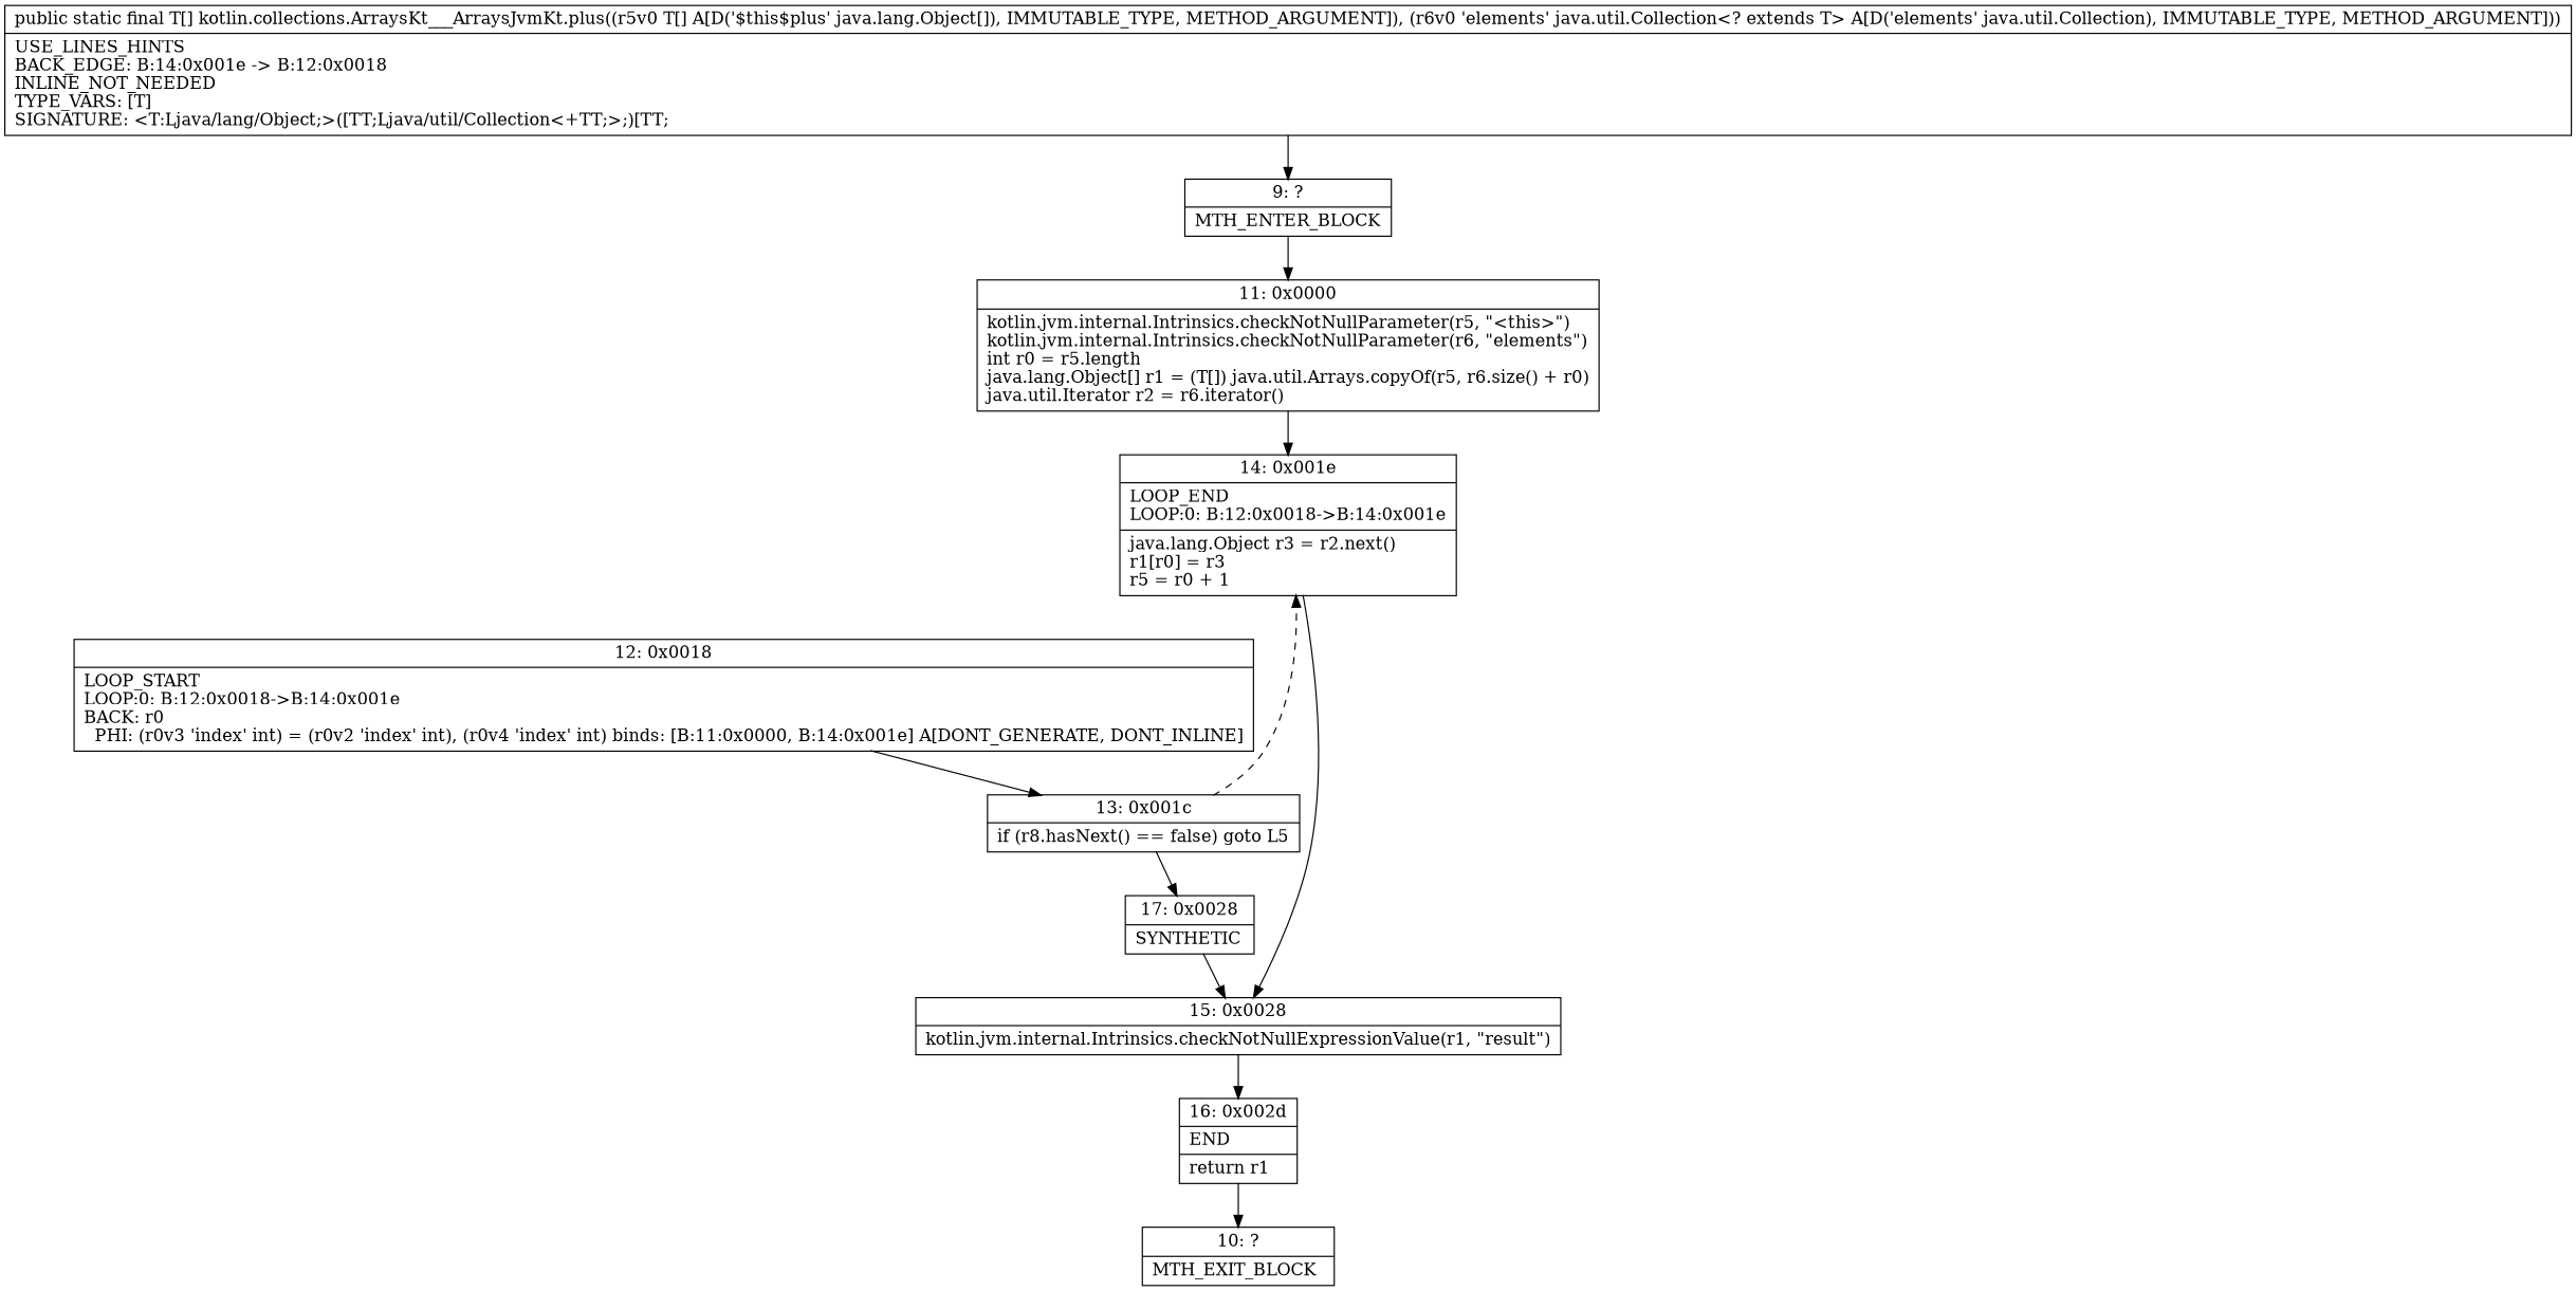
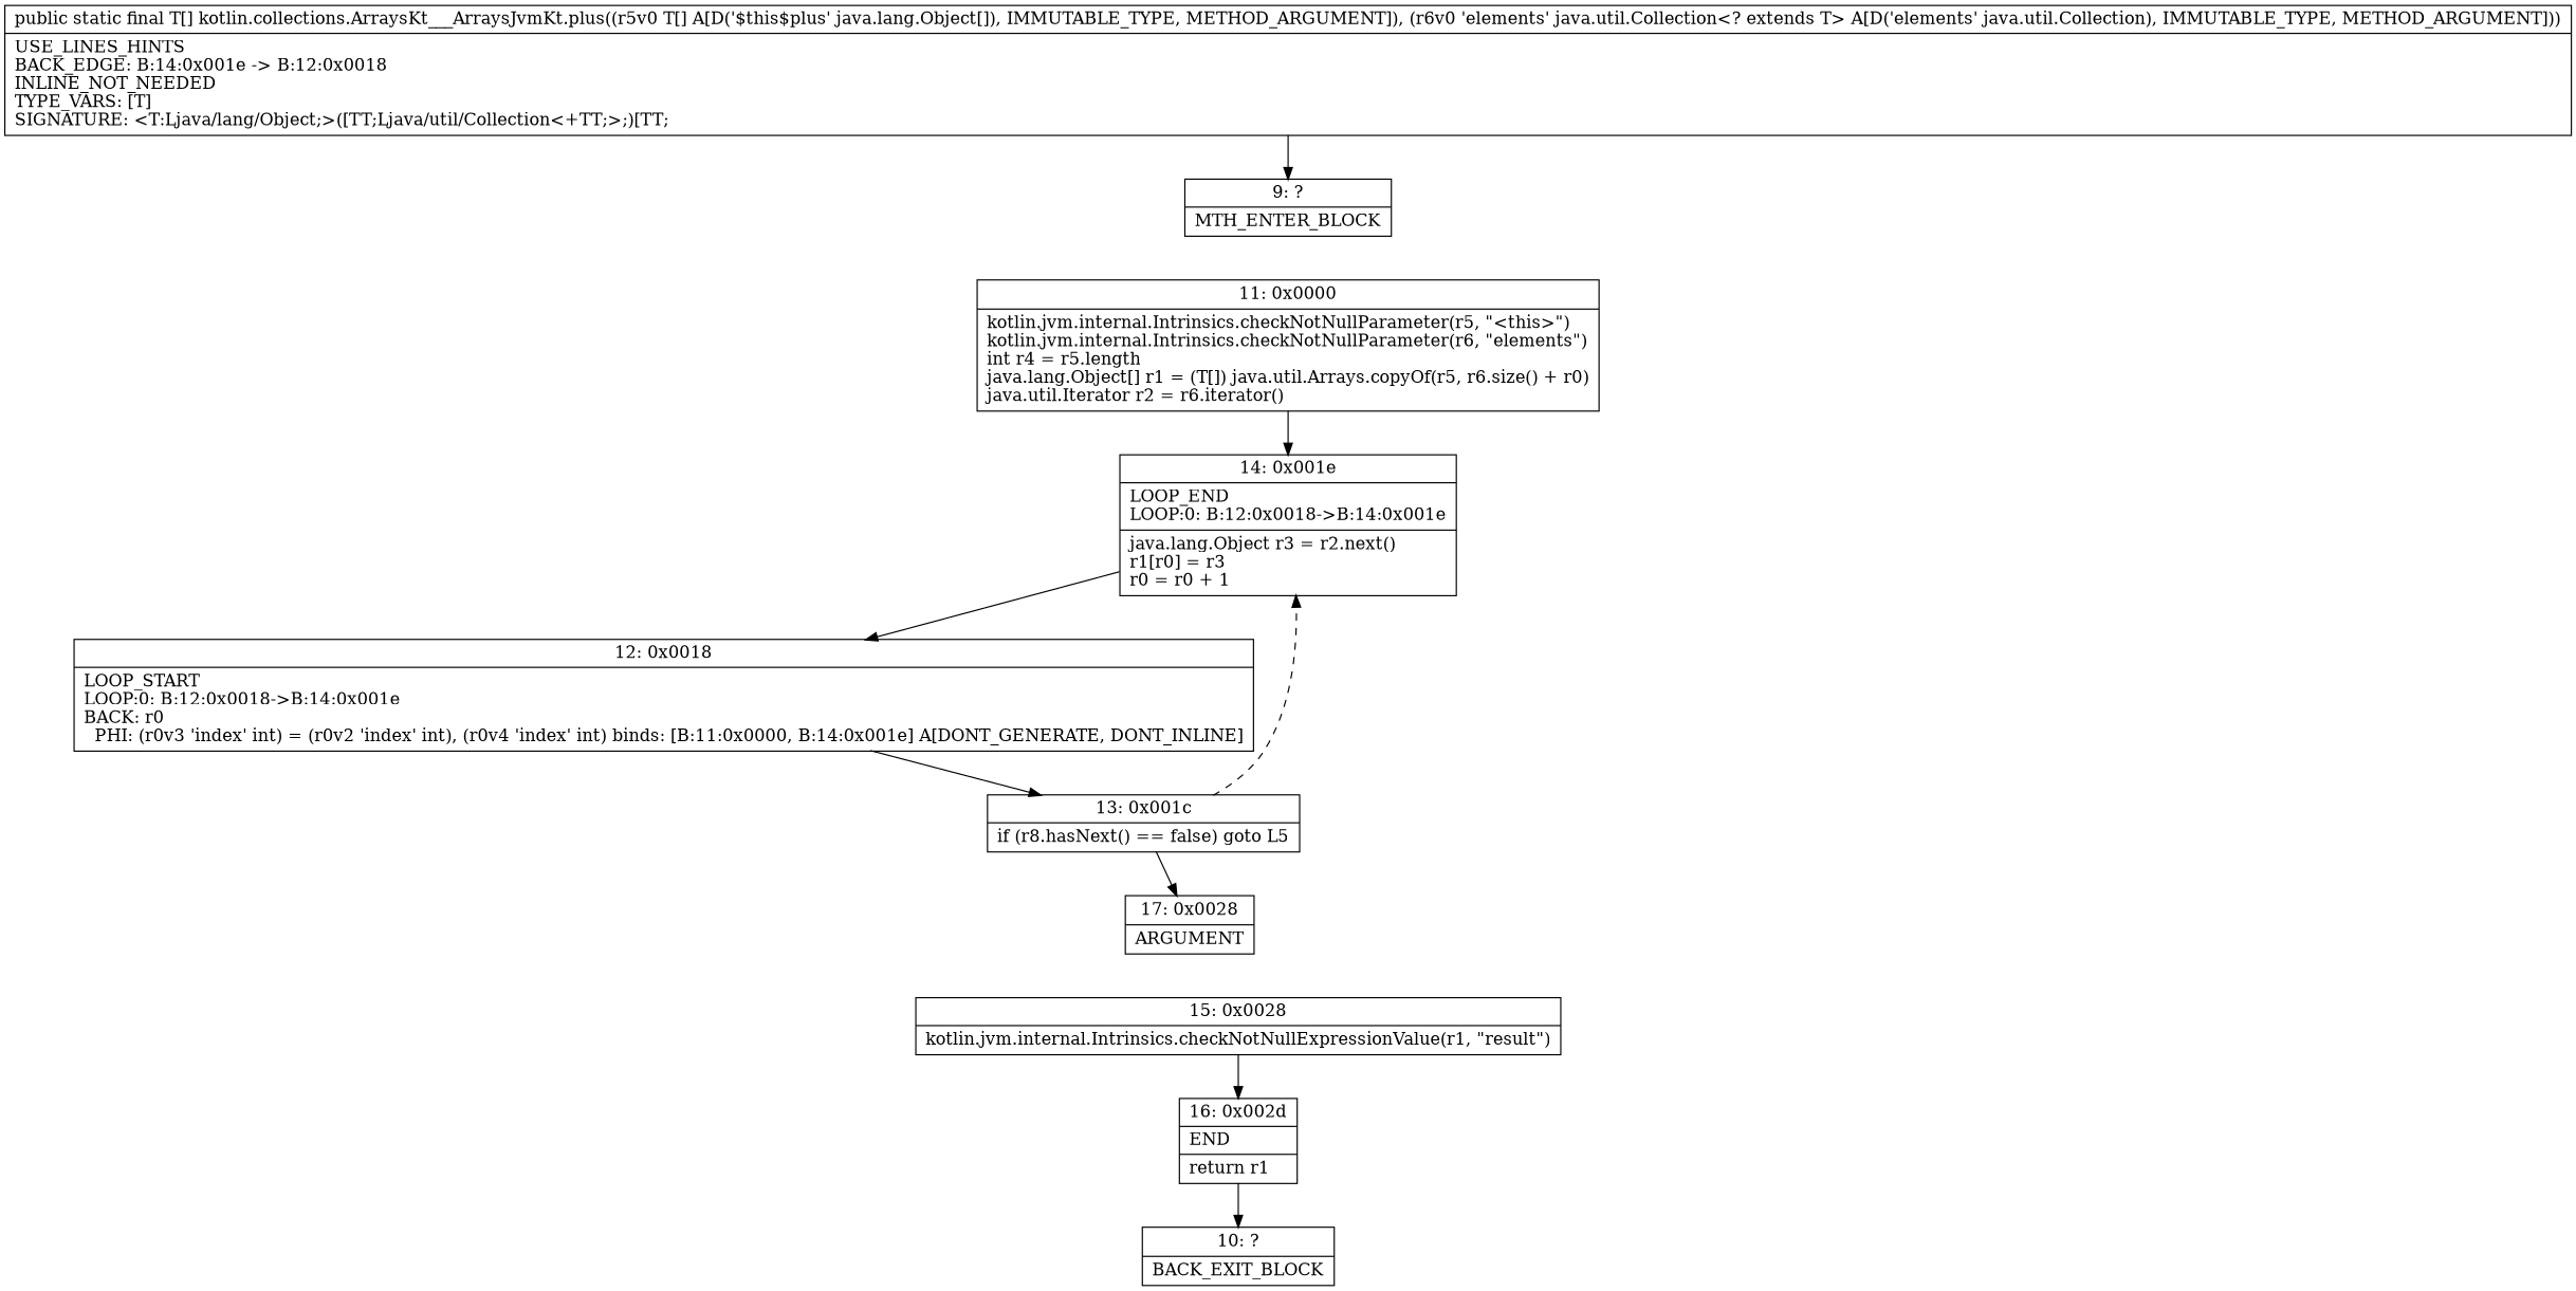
  digraph {
    node [shape=record]
    n1 [label="{9\:\ ?|MTH_ENTER_BLOCK\l}"]
-   n2 [label="{11\:\ 0x0000|kotlin.jvm.internal.Intrinsics.checkNotNullParameter(r5, \"\<this\>\")\lkotlin.jvm.internal.Intrinsics.checkNotNullParameter(r6, \"elements\")\lint r0 = r5.length\ljava.lang.Object[] r1 = (T[]) java.util.Arrays.copyOf(r5, r6.size() + r0)\ljava.util.Iterator r2 = r6.iterator()\l}"]
-   n3 [label="{14\:\ 0x001e|LOOP_END\lLOOP:0: B:12:0x0018\-\>B:14:0x001e\l|java.lang.Object r3 = r2.next()\lr1[r0] = r3\lr5 = r0 + 1\l}"]
+   n2 [label="{11\:\ 0x0000|kotlin.jvm.internal.Intrinsics.checkNotNullParameter(r5, \"\<this\>\")\lkotlin.jvm.internal.Intrinsics.checkNotNullParameter(r6, \"elements\")\lint r4 = r5.length\ljava.lang.Object[] r1 = (T[]) java.util.Arrays.copyOf(r5, r6.size() + r0)\ljava.util.Iterator r2 = r6.iterator()\l}"]
+   n3 [label="{14\:\ 0x001e|LOOP_END\lLOOP:0: B:12:0x0018\-\>B:14:0x001e\l|java.lang.Object r3 = r2.next()\lr1[r0] = r3\lr0 = r0 + 1\l}"]
    n4 [label="{12\:\ 0x0018|LOOP_START\lLOOP:0: B:12:0x0018\-\>B:14:0x001e\lBACK: r0 \l  PHI: (r0v3 'index' int) = (r0v2 'index' int), (r0v4 'index' int) binds: [B:11:0x0000, B:14:0x001e] A[DONT_GENERATE, DONT_INLINE]\l}"]
    n5 [label="{13\:\ 0x001c|if (r8.hasNext() == false) goto L5\l}"]
-   n6 [label="{17\:\ 0x0028|SYNTHETIC\l}"]
+   n6 [label="{17\:\ 0x0028|ARGUMENT\l}"]
    n7 [label="{15\:\ 0x0028|kotlin.jvm.internal.Intrinsics.checkNotNullExpressionValue(r1, \"result\")\l}"]
    n8 [label="{16\:\ 0x002d|END\l|return r1\l}"]
-   n9 [label="{10\:\ ?|MTH_EXIT_BLOCK\l}"]
+   n9 [label="{10\:\ ?|BACK_EXIT_BLOCK\l}"]
    n10 [label="{public static final T[] kotlin.collections.ArraysKt___ArraysJvmKt.plus((r5v0 T[] A[D('$this$plus' java.lang.Object[]), IMMUTABLE_TYPE, METHOD_ARGUMENT]), (r6v0 'elements' java.util.Collection\<? extends T\> A[D('elements' java.util.Collection), IMMUTABLE_TYPE, METHOD_ARGUMENT]))  | USE_LINES_HINTS\lBACK_EDGE: B:14:0x001e \-\> B:12:0x0018\lINLINE_NOT_NEEDED\lTYPE_VARS: [T]\lSIGNATURE: \<T:Ljava\/lang\/Object;\>([TT;Ljava\/util\/Collection\<+TT;\>;)[TT;\l}"]
-   n1 -> n2
    n2 -> n3
-   n3 -> n7
+   n3 -> n4
    n4 -> n5
    n5 -> n3 [style=dashed]
    n5 -> n6
-   n6 -> n7
    n7 -> n8
    n8 -> n9
    n10 -> n1
  }
